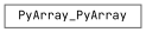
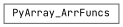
  digraph {
    rankdir=LR
    fontname="JetBrains Mono"
-   n1 [color=grey40 fillcolor=white fontname="JetBrains Mono" fontsize=10 height=0.2 label=PyArray_PyArray shape=box style=filled width=0.4]
+   n1 [color=grey40 fillcolor=white fontname="JetBrains Mono" fontsize=10 height=0.2 label=PyArray_ArrFuncs shape=box style=filled width=0.4]
  }
